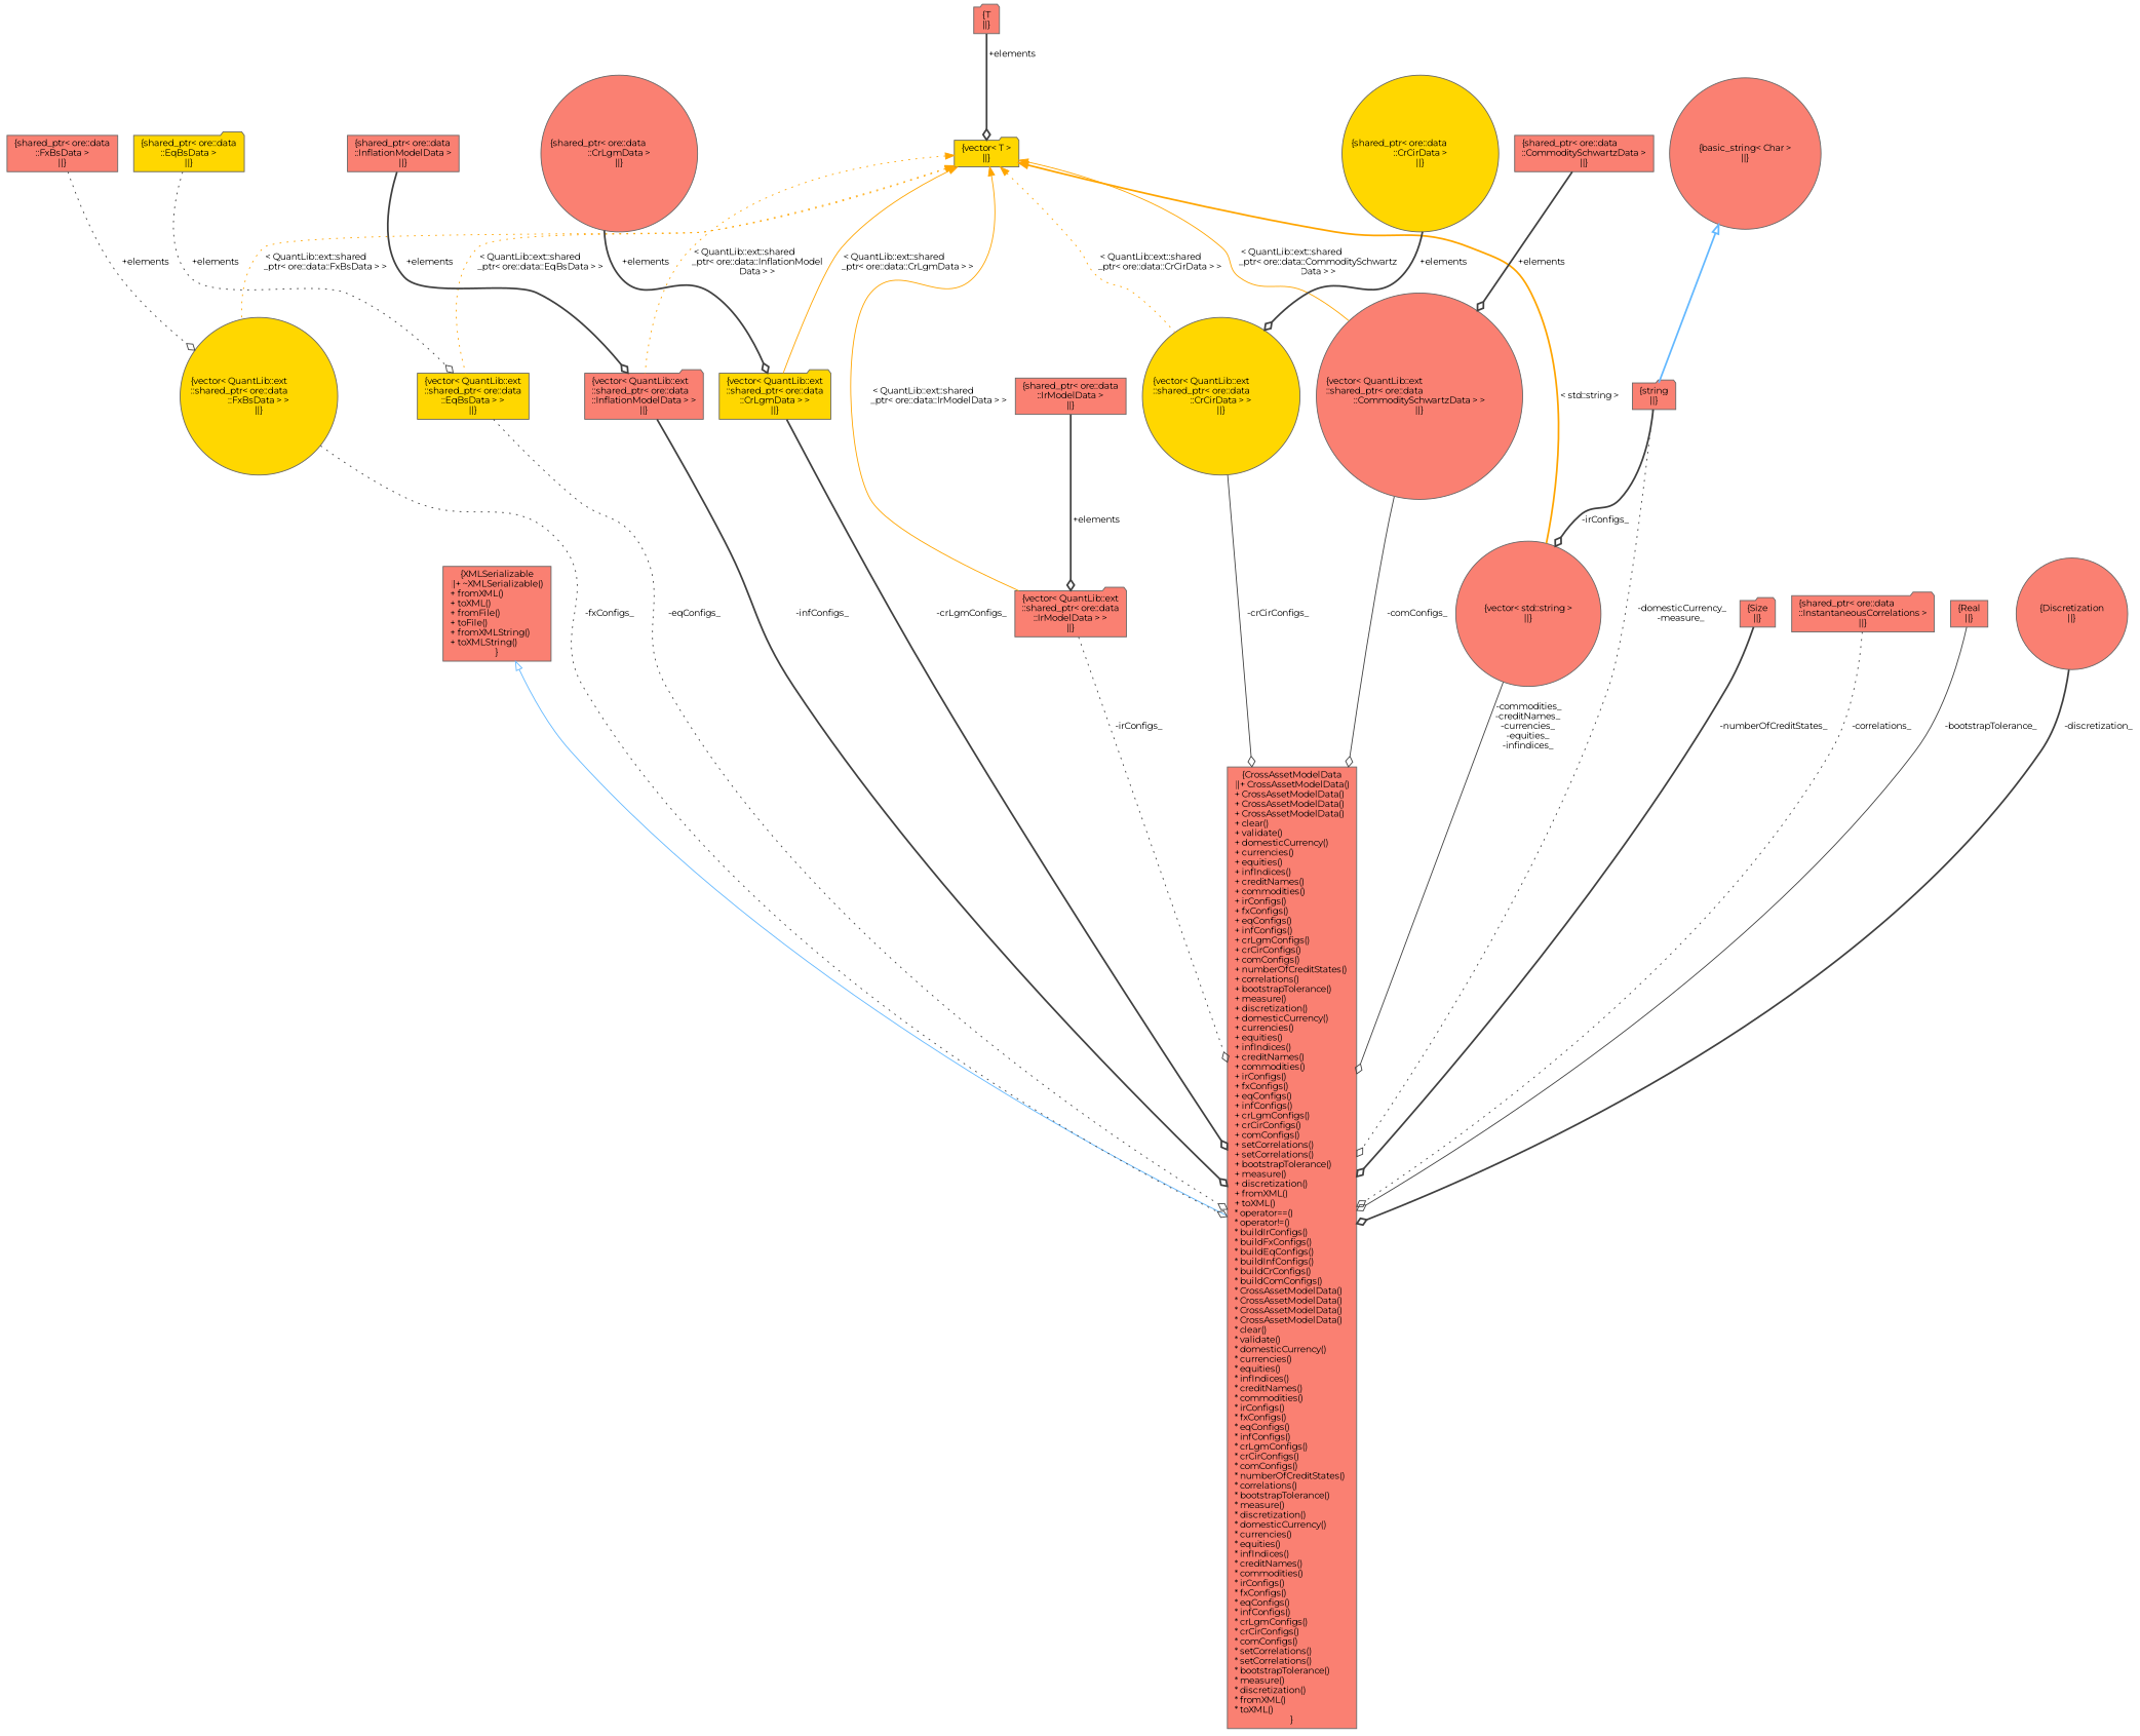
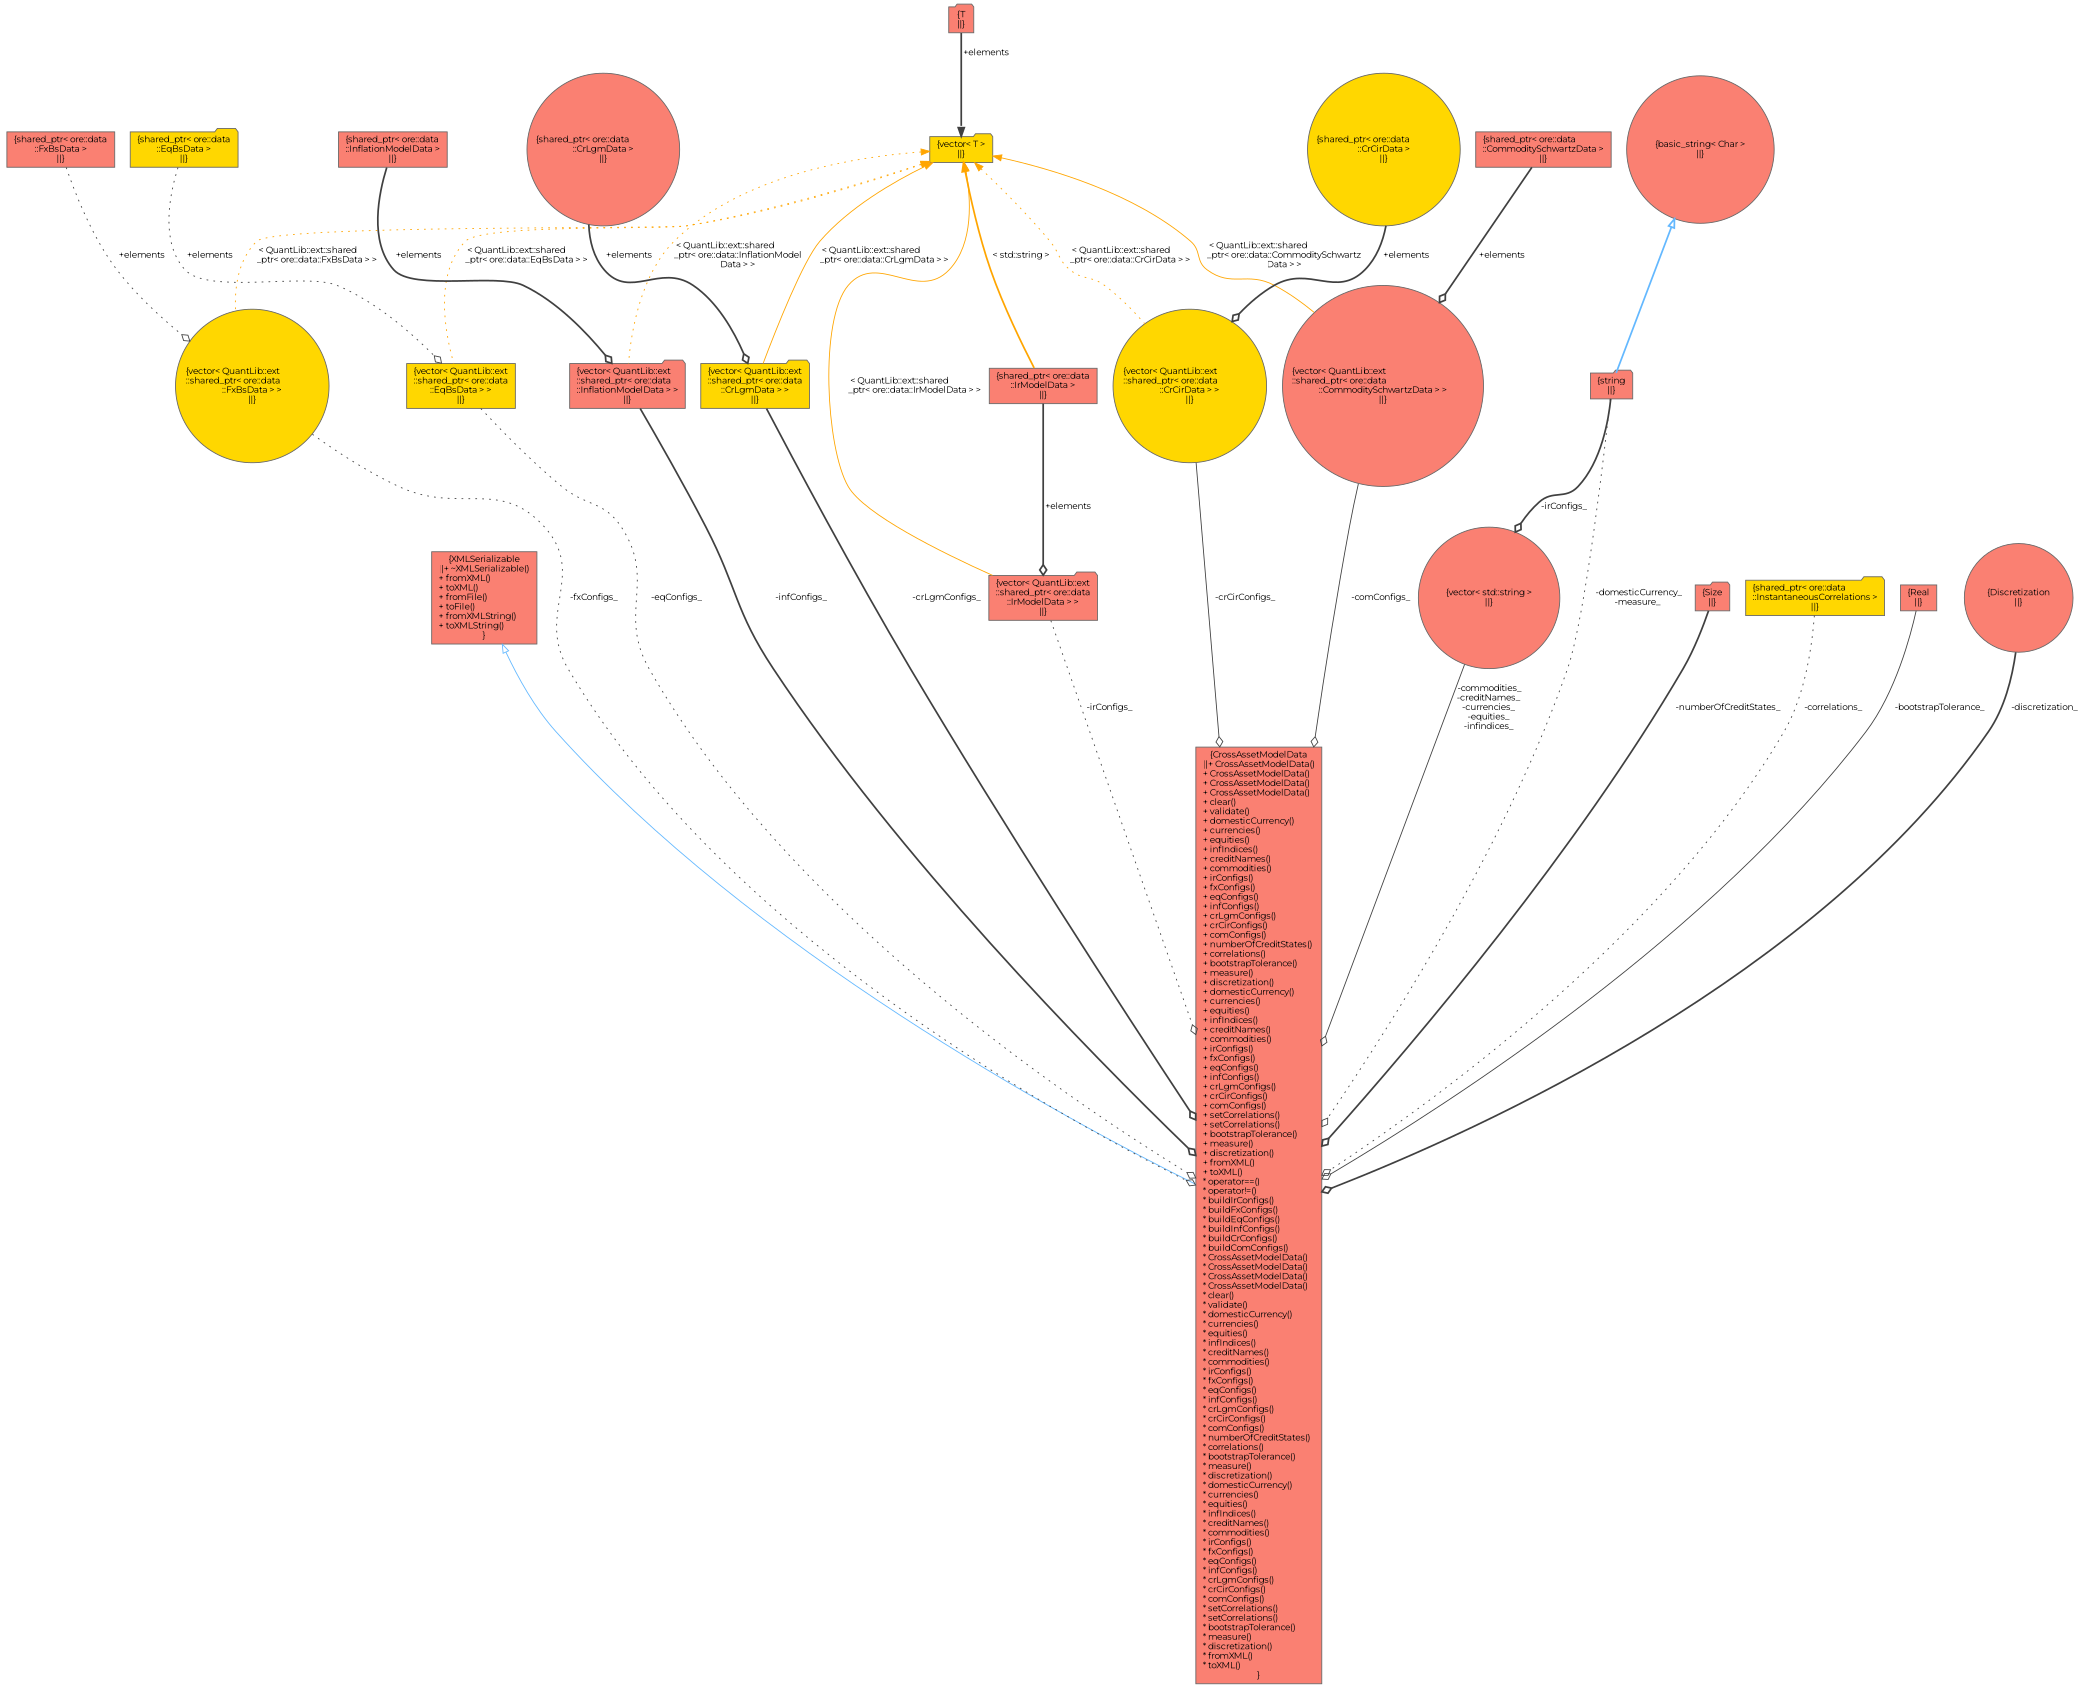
  digraph {
    fontname=Montserrat
    node [color=gray40 fillcolor=salmon fontname=Montserrat fontsize=10 shape=folder style=filled]
    edge [color=grey25 fontname=Montserrat fontsize=10 labelfontname=Helvetica labelfontsize=10 style=bold arrowhead=odiamond]
    n1 [fontcolor=black height=0.2 label="{CrossAssetModelData\n||+ CrossAssetModelData()\l+ CrossAssetModelData()\l+ CrossAssetModelData()\l+ CrossAssetModelData()\l+ clear()\l+ validate()\l+ domesticCurrency()\l+ currencies()\l+ equities()\l+ infIndices()\l+ creditNames()\l+ commodities()\l+ irConfigs()\l+ fxConfigs()\l+ eqConfigs()\l+ infConfigs()\l+ crLgmConfigs()\l+ crCirConfigs()\l+ comConfigs()\l+ numberOfCreditStates()\l+ correlations()\l+ bootstrapTolerance()\l+ measure()\l+ discretization()\l+ domesticCurrency()\l+ currencies()\l+ equities()\l+ infIndices()\l+ creditNames()\l+ commodities()\l+ irConfigs()\l+ fxConfigs()\l+ eqConfigs()\l+ infConfigs()\l+ crLgmConfigs()\l+ crCirConfigs()\l+ comConfigs()\l+ setCorrelations()\l+ setCorrelations()\l+ bootstrapTolerance()\l+ measure()\l+ discretization()\l+ fromXML()\l+ toXML()\l* operator==()\l* operator!=()\l* buildIrConfigs()\l* buildFxConfigs()\l* buildEqConfigs()\l* buildInfConfigs()\l* buildCrConfigs()\l* buildComConfigs()\l* CrossAssetModelData()\l* CrossAssetModelData()\l* CrossAssetModelData()\l* CrossAssetModelData()\l* clear()\l* validate()\l* domesticCurrency()\l* currencies()\l* equities()\l* infIndices()\l* creditNames()\l* commodities()\l* irConfigs()\l* fxConfigs()\l* eqConfigs()\l* infConfigs()\l* crLgmConfigs()\l* crCirConfigs()\l* comConfigs()\l* numberOfCreditStates()\l* correlations()\l* bootstrapTolerance()\l* measure()\l* discretization()\l* domesticCurrency()\l* currencies()\l* equities()\l* infIndices()\l* creditNames()\l* commodities()\l* irConfigs()\l* fxConfigs()\l* eqConfigs()\l* infConfigs()\l* crLgmConfigs()\l* crCirConfigs()\l* comConfigs()\l* setCorrelations()\l* setCorrelations()\l* bootstrapTolerance()\l* measure()\l* discretization()\l* fromXML()\l* toXML()\l}" shape=box width=0.4]
    n2 [height=0.2 label="{XMLSerializable\n||+ ~XMLSerializable()\l+ fromXML()\l+ toXML()\l+ fromFile()\l+ toFile()\l+ fromXMLString()\l+ toXMLString()\l}" shape=box width=0.4]
    n3 [height=0.2 label="{string\n||}" width=0.4]
    n4 [height=0.2 label="{vector\< std::string \>\n||}" shape=circle width=0.4]
    n5 [height=0.2 label="{basic_string\< Char \>\n||}" shape=circle width=0.4]
    n6 [fillcolor=gold height=0.2 label="{vector\< T \>\n||}" width=0.4]
    n7 [height=0.2 label="{vector\< QuantLib::ext\l::shared_ptr\< ore::data\l::IrModelData \> \>\n||}" width=0.4]
    n8 [fillcolor=gold height=0.2 label="{vector\< QuantLib::ext\l::shared_ptr\< ore::data\l::FxBsData \> \>\n||}" shape=circle width=0.4]
    n9 [fillcolor=gold height=0.2 label="{vector\< QuantLib::ext\l::shared_ptr\< ore::data\l::EqBsData \> \>\n||}" shape=box width=0.4]
    n10 [height=0.2 label="{vector\< QuantLib::ext\l::shared_ptr\< ore::data\l::InflationModelData \> \>\n||}" width=0.4]
    n11 [fillcolor=gold height=0.2 label="{vector\< QuantLib::ext\l::shared_ptr\< ore::data\l::CrLgmData \> \>\n||}" width=0.4]
    n12 [fillcolor=gold height=0.2 label="{vector\< QuantLib::ext\l::shared_ptr\< ore::data\l::CrCirData \> \>\n||}" shape=circle width=0.4]
    n13 [height=0.2 label="{vector\< QuantLib::ext\l::shared_ptr\< ore::data\l::CommoditySchwartzData \> \>\n||}" shape=circle width=0.4]
    n14 [height=0.2 label="{T\n||}" width=0.4]
    n15 [height=0.2 label="{shared_ptr\< ore::data\l::IrModelData \>\n||}" shape=box width=0.4]
    n16 [height=0.2 label="{shared_ptr\< ore::data\l::FxBsData \>\n||}" shape=box width=0.4]
    n17 [fillcolor=gold height=0.2 label="{shared_ptr\< ore::data\l::EqBsData \>\n||}" width=0.4]
    n18 [height=0.2 label="{shared_ptr\< ore::data\l::InflationModelData \>\n||}" shape=box width=0.4]
    n19 [height=0.2 label="{shared_ptr\< ore::data\l::CrLgmData \>\n||}" shape=circle width=0.4]
    n20 [fillcolor=gold height=0.2 label="{shared_ptr\< ore::data\l::CrCirData \>\n||}" shape=circle width=0.4]
    n21 [height=0.2 label="{shared_ptr\< ore::data\l::CommoditySchwartzData \>\n||}" shape=box width=0.4]
    n22 [height=0.2 label="{Size\n||}" width=0.4]
-   n23 [height=0.2 label="{shared_ptr\< ore::data\l::InstantaneousCorrelations \>\n||}" width=0.4]
+   n23 [fillcolor=gold height=0.2 label="{shared_ptr\< ore::data\l::InstantaneousCorrelations \>\n||}" width=0.4]
    n24 [height=0.2 label="{Real\n||}" shape=box width=0.4]
    n25 [height=0.2 label="{Discretization\n||}" shape=circle width=0.4]
    n2 -> n1 [arrowtail=onormal color=steelblue1 dir=back style=solid arrowhead=""]
    n3 -> n1 [label=" -domesticCurrency_\n-measure_" style=dotted]
    n3 -> n4 [label=" -irConfigs_"]
    n4 -> n1 [label=" -commodities_\n-creditNames_\n-currencies_\n-equities_\n-infindices_" style=solid]
    n5 -> n3 [arrowtail=onormal color=steelblue1 dir=back arrowhead=""]
-   n6 -> n4 [color=orange dir=back label=" \< std::string \>" arrowhead=""]
+   n6 -> n15 [color=orange dir=back label=" \< std::string \>" arrowhead=""]
    n6 -> n7 [color=orange dir=back label=" \< QuantLib::ext::shared\l_ptr\< ore::data::IrModelData \> \>" style=solid arrowhead=""]
    n6 -> n8 [color=orange dir=back label=" \< QuantLib::ext::shared\l_ptr\< ore::data::FxBsData \> \>" style=dotted arrowhead=""]
    n6 -> n9 [color=orange dir=back label=" \< QuantLib::ext::shared\l_ptr\< ore::data::EqBsData \> \>" style=dotted arrowhead=""]
    n6 -> n10 [color=orange dir=back label=" \< QuantLib::ext::shared\l_ptr\< ore::data::InflationModel\lData \> \>" style=dotted arrowhead=""]
    n6 -> n11 [color=orange dir=back label=" \< QuantLib::ext::shared\l_ptr\< ore::data::CrLgmData \> \>" style=solid arrowhead=""]
    n6 -> n12 [color=orange dir=back label=" \< QuantLib::ext::shared\l_ptr\< ore::data::CrCirData \> \>" style=dotted arrowhead=""]
    n6 -> n13 [color=orange dir=back label=" \< QuantLib::ext::shared\l_ptr\< ore::data::CommoditySchwartz\lData \> \>" style=solid arrowhead=""]
    n7 -> n1 [label=" -irConfigs_" style=dotted]
    n8 -> n1 [label=" -fxConfigs_" style=dotted]
    n9 -> n1 [label=" -eqConfigs_" style=dotted]
    n10 -> n1 [label=" -infConfigs_"]
    n11 -> n1 [label=" -crLgmConfigs_"]
    n12 -> n1 [label=" -crCirConfigs_" style=solid]
    n13 -> n1 [label=" -comConfigs_" style=solid]
-   n14 -> n6 [label=" +elements"]
+   n14 -> n6 [arrowhead=normal label=" +elements"]
    n15 -> n7 [label=" +elements"]
    n16 -> n8 [label=" +elements" style=dotted]
    n17 -> n9 [label=" +elements" style=dotted]
    n18 -> n10 [label=" +elements"]
    n19 -> n11 [label=" +elements"]
    n20 -> n12 [label=" +elements"]
    n21 -> n13 [label=" +elements"]
    n22 -> n1 [label=" -numberOfCreditStates_"]
    n23 -> n1 [label=" -correlations_" style=dotted]
    n24 -> n1 [label=" -bootstrapTolerance_" style=solid]
    n25 -> n1 [label=" -discretization_"]
  }
